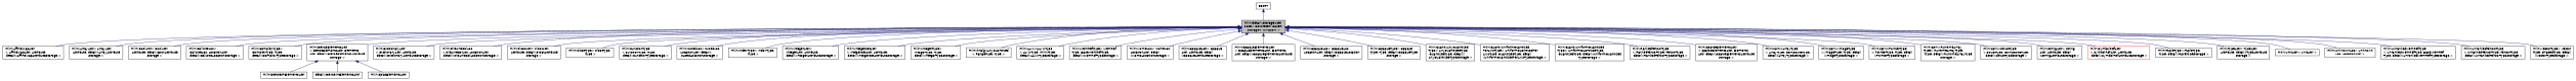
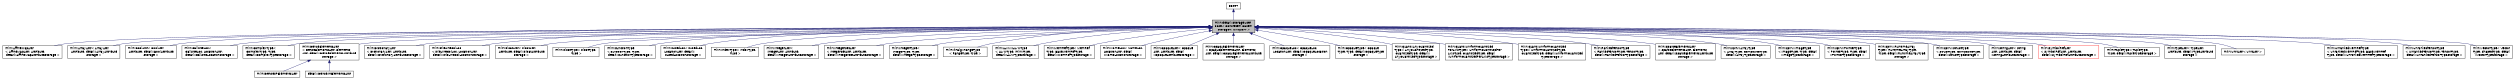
  digraph {
    rankdir=TB
    node [color=black fontname=Helvetica fontsize=10 shape=record]
    edge [color=midnightblue dir=back fontname=Helvetica fontsize=10 labelfontname=Helvetica labelfontsize=10 style=solid]
    n1 [fillcolor=grey75 fontcolor=black height=0.2 label="mlir::detail::StorageUser\lBase\< ConcreteT, BaseT,\l StorageT, UniquerT \>" style=filled width=0.4]
    n2 [height=0.2 label="mlir::AffineMapAttr\l\< AffineMapAttr, Attribute,\l detail::AffineMapAttributeStorage \>" width=0.4]
    n3 [height=0.2 label="mlir::ArrayAttr\< ArrayAttr,\l Attribute, detail::ArrayAttribute\lStorage \>" width=0.4]
    n4 [height=0.2 label="mlir::BoolAttr\< BoolAttr,\l Attribute, detail::BoolAttribute\lStorage \>" width=0.4]
    n5 [height=0.2 label="mlir::CallSiteLoc\<\l CallSiteLoc, LocationAttr,\l detail::CallSiteLocationStorage \>" width=0.4]
    n6 [height=0.2 label="mlir::ComplexType\<\l ComplexType, Type,\l detail::ComplexTypeStorage \>" width=0.4]
    n7 [height=0.2 label="mlir::DenseElementsAttr\l\< DenseElementsAttr, Elements\lAttr, detail::DenseElementsAttribute\lStorage \>" width=0.4]
    n8 [height=0.2 label="mlir::DictionaryAttr\l\< DictionaryAttr, Attribute,\l detail::DictionaryAttributeStorage \>" width=0.4]
    n9 [height=0.2 label="mlir::FileLineColLoc\l\< FileLineColLoc, LocationAttr,\l detail::FileLineColLocationStorage \>" width=0.4]
    n10 [height=0.2 label="mlir::FloatAttr\< FloatAttr,\l Attribute, detail::FloatAttribute\lStorage \>" width=0.4]
    n11 [height=0.2 label="mlir::FloatType\< FloatType,\l Type \>" width=0.4]
    n12 [height=0.2 label="mlir::FunctionType\l\< FunctionType, Type,\l detail::FunctionTypeStorage \>" width=0.4]
    n13 [height=0.2 label="mlir::FusedLoc\< FusedLoc,\l LocationAttr, detail::\lFusedLocationStorage \>" width=0.4]
    n14 [height=0.2 label="mlir::IndexType\< IndexType,\l Type \>" width=0.4]
    n15 [height=0.2 label="mlir::IntegerAttr\<\l IntegerAttr, Attribute,\l detail::IntegerAttributeStorage \>" width=0.4]
    n16 [height=0.2 label="mlir::IntegerSetAttr\l\< IntegerSetAttr, Attribute,\l detail::IntegerSetAttributeStorage \>" width=0.4]
    n17 [height=0.2 label="mlir::IntegerType\<\l IntegerType, Type,\l detail::IntegerTypeStorage \>" width=0.4]
-   n18 [height=0.2 label="mlir::linalg::AnyQuantized\l\< RangeType, Type \>" width=0.4]
+   n18 [height=0.2 label="mlir::linalg::RangeType\l\< RangeType, Type \>" width=0.4]
    n19 [height=0.2 label="mlir::LLVM::LLVMType\l\< LLVMType, mlir::Type,\l detail::LLVMTypeStorage \>" width=0.4]
    n20 [height=0.2 label="mlir::MemRefType\< MemRef\lType, BaseMemRefType,\l detail::MemRefTypeStorage \>" width=0.4]
    n21 [height=0.2 label="mlir::NameLoc\< NameLoc,\l LocationAttr, detail\l::NameLocationStorage \>" width=0.4]
    n22 [height=0.2 label="mlir::OpaqueAttr\< Opaque\lAttr, Attribute, detail\l::OpaqueAttributeStorage \>" width=0.4]
    n23 [height=0.2 label="mlir::OpaqueElementsAttr\l\< OpaqueElementsAttr, Elements\lAttr, detail::OpaqueElementsAttribute\lStorage \>" width=0.4]
    n24 [height=0.2 label="mlir::OpaqueLoc\< OpaqueLoc,\l LocationAttr, detail::OpaqueLocation\lStorage \>" width=0.4]
    n25 [height=0.2 label="mlir::OpaqueType\< Opaque\lType, Type, detail::OpaqueType\lStorage \>" width=0.4]
    n26 [height=0.2 label="mlir::quant::AnyQuantized\lType\< AnyQuantizedType,\l QuantizedType, detail::\lAnyQuantizedTypeStorage \>" width=0.4]
    n27 [height=0.2 label="mlir::quant::UniformQuantized\lPerAxisType\< UniformQuantizedPer\lAxisType, QuantizedType, detail\l::UniformQuantizedPerAxisTypeStorage \>" width=0.4]
    n28 [height=0.2 label="mlir::quant::UniformQuantized\lType\< UniformQuantizedType,\l QuantizedType, detail::UniformQuantized\lTypeStorage \>" width=0.4]
    n29 [height=0.2 label="mlir::RankedTensorType\l\< RankedTensorType, TensorType,\l detail::RankedTensorTypeStorage \>" width=0.4]
    n30 [height=0.2 label="mlir::SparseElementsAttr\l\< SparseElementsAttr, Elements\lAttr, detail::SparseElementsAttribute\lStorage \>" width=0.4]
    n31 [height=0.2 label="mlir::spirv::ArrayType\l\< ArrayType, CompositeType,\l detail::ArrayTypeStorage \>" width=0.4]
    n32 [height=0.2 label="mlir::spirv::ImageType\l\< ImageType, Type, detail\l::ImageTypeStorage \>" width=0.4]
    n33 [height=0.2 label="mlir::spirv::PointerType\l\< PointerType, Type, detail\l::PointerTypeStorage \>" width=0.4]
    n34 [height=0.2 label="mlir::spirv::RuntimeArray\lType\< RuntimeArrayType,\l Type, detail::RuntimeArrayType\lStorage \>" width=0.4]
    n35 [height=0.2 label="mlir::spirv::StructType\l\< StructType, CompositeType,\l detail::StructTypeStorage \>" width=0.4]
    n36 [height=0.2 label="mlir::StringAttr\< String\lAttr, Attribute, detail\l::StringAttributeStorage \>" width=0.4]
    n37 [color=red height=0.2 label="mlir::SymbolRefAttr\l\< SymbolRefAttr, Attribute,\l detail::SymbolRefAttributeStorage \>" width=0.4]
    n38 [height=0.2 label="mlir::TupleType\< TupleType,\l Type, detail::TupleTypeStorage \>" width=0.4]
    n39 [height=0.2 label="mlir::TypeAttr\< TypeAttr,\l Attribute, detail::TypeAttribute\lStorage \>" width=0.4]
    n40 [height=0.2 label="mlir::UnitAttr\< UnitAttr \>" width=0.4]
-   n41 [height=0.2 label="mlir::UnknownLoc\< Unknown\lLoc, LocationAttr \>" width=0.4]
    n42 [height=0.2 label="mlir::UnrankedMemRefType\l\< UnrankedMemRefType, BaseMemRef\lType, detail::UnrankedMemRefTypeStorage \>" width=0.4]
    n43 [height=0.2 label="mlir::UnrankedTensorType\l\< UnrankedTensorType, TensorType,\l detail::UnrankedTensorTypeStorage \>" width=0.4]
    n44 [height=0.2 label="mlir::VectorType\< Vector\lType, ShapedType, detail\l::VectorTypeStorage \>" width=0.4]
    n45 [height=0.2 label="mlir::DenseFPElementsAttr" width=0.4]
    n46 [height=0.2 label="detail::DenseIntElementsAttr" width=0.4]
-   n47 [height=0.2 label="mlir::SplatElementsAttr" width=0.4]
    n48 [height=0.2 label=BaseT width=0.4]
    n1 -> n2
    n1 -> n3
    n1 -> n4
    n1 -> n5
    n1 -> n6
    n1 -> n7
    n1 -> n8
    n1 -> n9
    n1 -> n10
    n1 -> n11
    n1 -> n12
    n1 -> n13
    n1 -> n14
    n1 -> n15
    n1 -> n16
    n1 -> n17
    n1 -> n18
    n1 -> n19
    n1 -> n20
    n1 -> n21
    n1 -> n22
    n1 -> n23
    n1 -> n24
    n1 -> n25
    n1 -> n26
    n1 -> n27
    n1 -> n28
    n1 -> n29
    n1 -> n30
    n1 -> n31
    n1 -> n32
    n1 -> n33
    n1 -> n34
    n1 -> n35
    n1 -> n36
    n1 -> n37
    n1 -> n38
    n1 -> n39
    n1 -> n40
-   n1 -> n41
    n1 -> n42
    n1 -> n43
    n1 -> n44
    n7 -> n45
    n7 -> n46
-   n7 -> n47
    n48 -> n1
  }
